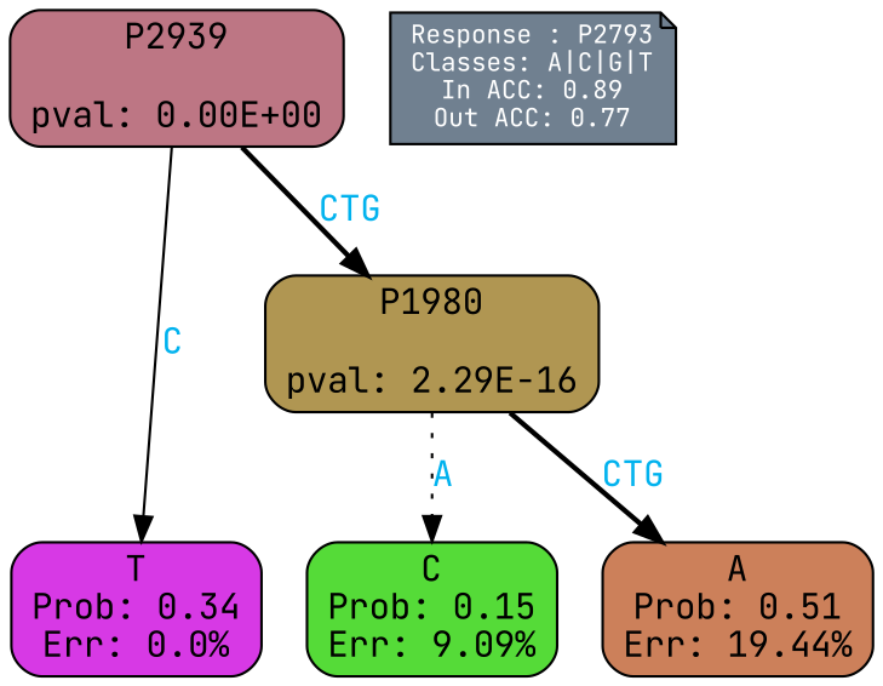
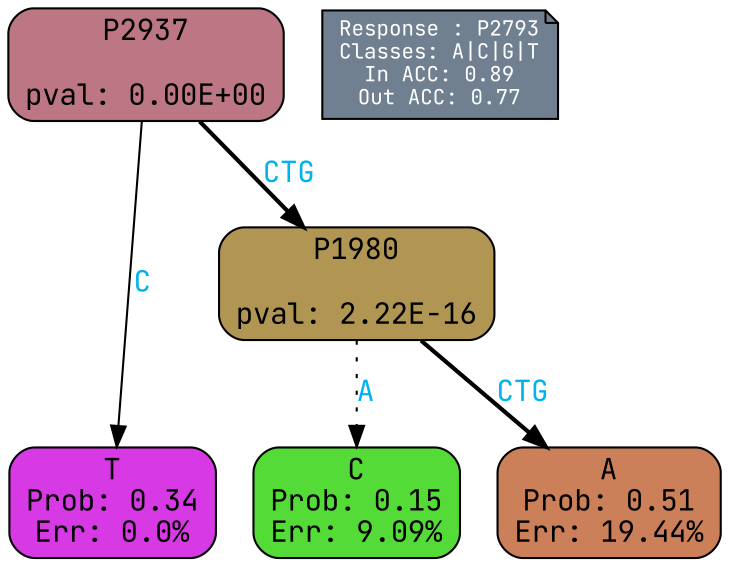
  digraph {
    fontname="JetBrains Mono"
    ranksep=equally
    splines=polylines
    node [color=black fontname="JetBrains Mono" shape=box style="filled, rounded"]
    edge [fontcolor=deepskyblue2 fontname="JetBrains Mono" style=bold]
    n1 [fillcolor="#55db38" label="C\nProb: 0.15\nErr: 9.09%"]
    n2 [fillcolor="#cc805a" label="A\nProb: 0.51\nErr: 19.44%"]
    n3 [fillcolor="#d739e5" label="T\nProb: 0.34\nErr: 0.0%"]
    n4 [align=left fillcolor=slategray fontcolor=white fontsize=10 label="Response : P2793\nClasses: A|C|G|T\nIn ACC: 0.89\nOut ACC: 0.77\n" shape=note style=filled]
-   n5 [fillcolor="#bd7684" label="P2939\n\npval: 0.00E+00"]
-   n6 [fillcolor="#b09652" label="P1980\n\npval: 2.29E-16"]
+   n5 [fillcolor="#bd7684" label="P2937\n\npval: 0.00E+00"]
+   n6 [fillcolor="#b09652" label="P1980\n\npval: 2.22E-16"]
    subgraph sub_1 {
      rank=same
      n1
      n2
      n3
    }
    subgraph sub_2 {
      rank=same
      n4
      n5
    }
    n5 -> n3 [label=C style=solid]
    n5 -> n6 [label=CTG]
    n6 -> n1 [label=A style=dotted]
    n6 -> n2 [label=CTG]
  }
